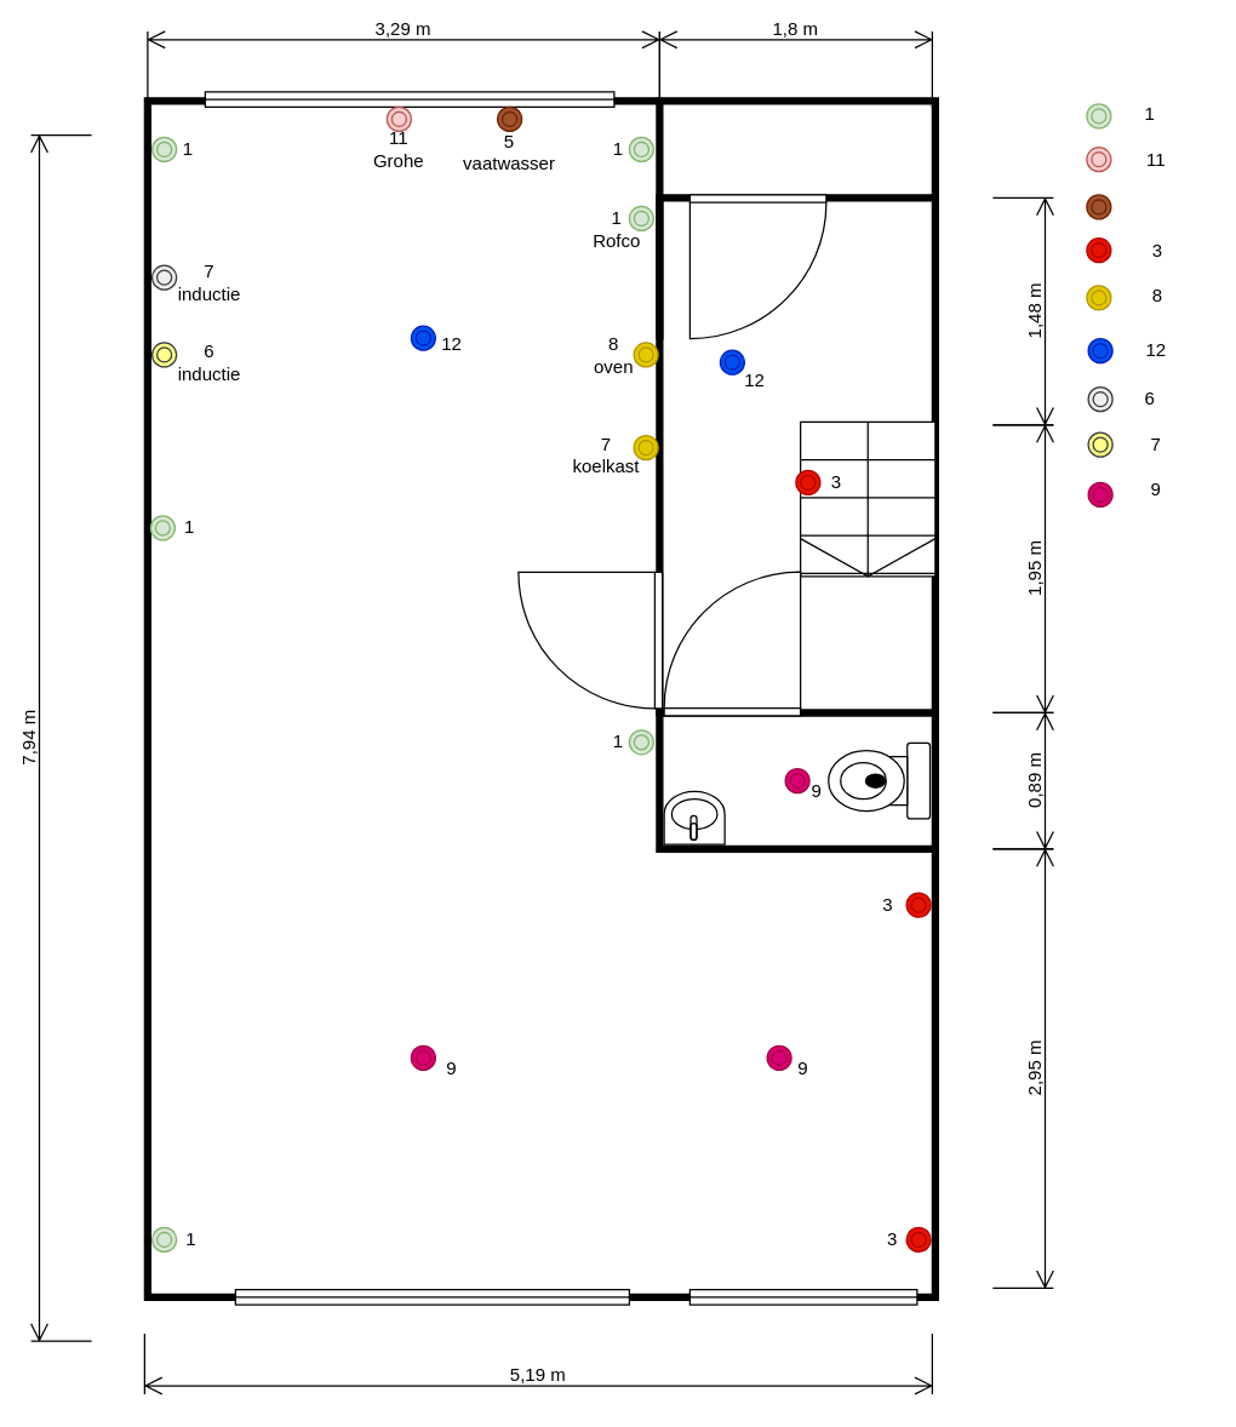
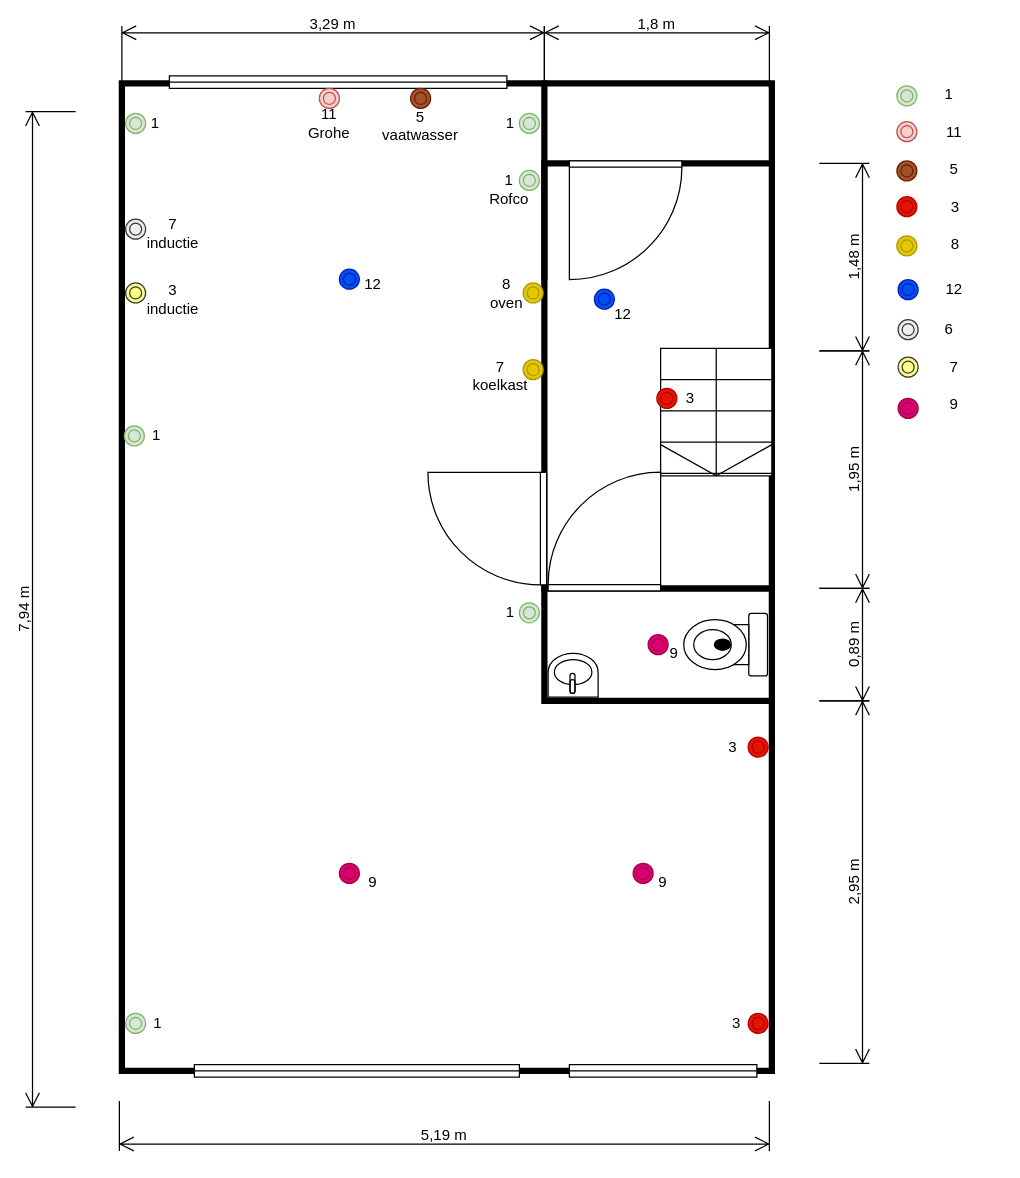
  <mxCell id="0" />
  <mxCell id="1" parent="0" />
  <mxCell id="2" value="" style="rounded=0;whiteSpace=wrap;html=1;strokeWidth=5;movable=1;resizable=1;rotatable=1;deletable=1;editable=1;locked=0;connectable=1;" parent="1" vertex="1"><mxGeometry x="97" y="66" width="520" height="790" as="geometry" /></mxCell>
  <mxCell id="3" value="3" style="text;html=1;strokeColor=none;fillColor=none;align=center;verticalAlign=middle;whiteSpace=wrap;rounded=0;" parent="1" vertex="1"><mxGeometry x="559" y="803" width="60" height="30" as="geometry" /></mxCell>
  <mxCell id="4" value="1" style="text;html=1;strokeColor=none;fillColor=none;align=center;verticalAlign=middle;whiteSpace=wrap;rounded=0;strokeWidth=1;" parent="1" vertex="1"><mxGeometry x="729" y="59.63" width="60" height="30" as="geometry" /></mxCell>
  <mxCell id="5" value="" style="rounded=0;whiteSpace=wrap;html=1;strokeWidth=5;" parent="1" vertex="1"><mxGeometry x="435" y="470" width="182" height="90" as="geometry" /></mxCell>
  <mxCell id="6" value="" style="rounded=0;whiteSpace=wrap;html=1;strokeWidth=5;" parent="1" vertex="1"><mxGeometry x="435" y="130" width="182" height="340" as="geometry" /></mxCell>
  <mxCell id="7" value="" style="verticalLabelPosition=bottom;html=1;verticalAlign=top;align=center;shape=mxgraph.floorplan.doorLeft;aspect=fixed;" parent="1" vertex="1"><mxGeometry x="455" y="128" width="90" height="95.63" as="geometry" /></mxCell>
  <mxCell id="8" value="" style="verticalLabelPosition=bottom;html=1;verticalAlign=top;align=center;shape=mxgraph.floorplan.doorLeft;aspect=fixed;rotation=90;" parent="1" vertex="1"><mxGeometry x="344" y="374.37" width="90" height="95.63" as="geometry" /></mxCell>
  <mxCell id="9" value="" style="verticalLabelPosition=bottom;html=1;verticalAlign=top;align=center;shape=mxgraph.floorplan.window;" parent="1" vertex="1"><mxGeometry x="155" y="851" width="260" height="10" as="geometry" /></mxCell>
  <mxCell id="10" value="" style="verticalLabelPosition=bottom;html=1;verticalAlign=top;align=center;shape=mxgraph.floorplan.window;" parent="1" vertex="1"><mxGeometry x="455" y="851" width="150" height="10" as="geometry" /></mxCell>
  <mxCell id="11" value="" style="verticalLabelPosition=bottom;html=1;verticalAlign=top;align=center;shape=mxgraph.floorplan.toilet;rotation=90;" parent="1" vertex="1"><mxGeometry x="555" y="481.5" width="50" height="67" as="geometry" /></mxCell>
  <mxCell id="12" value="" style="verticalLabelPosition=bottom;html=1;verticalAlign=top;align=center;shape=mxgraph.floorplan.sink_1;rotation=-180;" parent="1" vertex="1"><mxGeometry x="438" y="522" width="40" height="35" as="geometry" /></mxCell>
  <mxCell id="13" value="" style="verticalLabelPosition=bottom;html=1;verticalAlign=top;align=center;shape=mxgraph.floorplan.stairs;direction=south;" parent="1" vertex="1"><mxGeometry x="528" y="278" width="89" height="102" as="geometry" /></mxCell>
  <mxCell id="14" value="" style="verticalLabelPosition=bottom;html=1;verticalAlign=top;align=center;shape=mxgraph.floorplan.doorLeft;aspect=fixed;rotation=-180;" parent="1" vertex="1"><mxGeometry x="438" y="376.37" width="90" height="95.63" as="geometry" /></mxCell>
  <mxCell id="15" value="" style="verticalLabelPosition=bottom;html=1;verticalAlign=top;align=center;shape=mxgraph.floorplan.window;" parent="1" vertex="1"><mxGeometry x="135" y="60" width="270" height="10" as="geometry" /></mxCell>
  <mxCell id="16" value="" style="line;strokeWidth=5;direction=south;html=1;perimeter=backbonePerimeter;points=[];outlineConnect=0;" parent="1" vertex="1"><mxGeometry x="430" y="63.63" width="10" height="160" as="geometry" /></mxCell>
  <mxCell id="17" value="" style="ellipse;shape=doubleEllipse;whiteSpace=wrap;html=1;aspect=fixed;fillColor=#d5e8d4;strokeColor=#82b366;" parent="1" vertex="1"><mxGeometry x="717" y="68" width="16" height="16" as="geometry" /></mxCell>
  <mxCell id="18" value="" style="ellipse;shape=doubleEllipse;whiteSpace=wrap;html=1;aspect=fixed;fillColor=#d5e8d4;strokeColor=#82b366;" parent="1" vertex="1"><mxGeometry x="100" y="810" width="16" height="16" as="geometry" /></mxCell>
  <mxCell id="19" value="" style="ellipse;shape=doubleEllipse;whiteSpace=wrap;html=1;aspect=fixed;fillColor=#d5e8d4;strokeColor=#82b366;" parent="1" vertex="1"><mxGeometry x="415" y="135.63" width="16" height="16" as="geometry" /></mxCell>
  <mxCell id="20" value="" style="ellipse;shape=doubleEllipse;whiteSpace=wrap;html=1;aspect=fixed;fillColor=#e51400;strokeColor=#B20000;fontColor=#ffffff;" parent="1" vertex="1"><mxGeometry x="598" y="810" width="16" height="16" as="geometry" /></mxCell>
  <mxCell id="21" value="" style="ellipse;shape=doubleEllipse;whiteSpace=wrap;html=1;aspect=fixed;fillColor=#d5e8d4;strokeColor=#82b366;" parent="1" vertex="1"><mxGeometry x="415" y="90" width="16" height="16" as="geometry" /></mxCell>
  <mxCell id="22" value="" style="ellipse;shape=doubleEllipse;whiteSpace=wrap;html=1;aspect=fixed;fillColor=#d5e8d4;strokeColor=#82b366;" parent="1" vertex="1"><mxGeometry x="100" y="90" width="16" height="16" as="geometry" /></mxCell>
  <mxCell id="23" value="" style="ellipse;shape=doubleEllipse;whiteSpace=wrap;html=1;aspect=fixed;fillColor=#d5e8d4;strokeColor=#82b366;" parent="1" vertex="1"><mxGeometry x="99" y="340" width="16" height="16" as="geometry" /></mxCell>
  <mxCell id="24" value="1" style="text;html=1;strokeColor=none;fillColor=none;align=center;verticalAlign=middle;whiteSpace=wrap;rounded=0;" parent="1" vertex="1"><mxGeometry x="94" y="83" width="60" height="30" as="geometry" /></mxCell>
  <mxCell id="25" value="1" style="text;html=1;strokeColor=none;fillColor=none;align=center;verticalAlign=middle;whiteSpace=wrap;rounded=0;" parent="1" vertex="1"><mxGeometry x="378" y="83" width="60" height="30" as="geometry" /></mxCell>
  <mxCell id="26" value="&lt;div&gt;1&lt;br&gt;&lt;/div&gt;&lt;div&gt;Rofco&lt;/div&gt;" style="text;html=1;strokeColor=none;fillColor=none;align=center;verticalAlign=middle;whiteSpace=wrap;rounded=0;" parent="1" vertex="1"><mxGeometry x="377" y="135.63" width="60" height="30" as="geometry" /></mxCell>
  <mxCell id="27" value="1" style="text;html=1;strokeColor=none;fillColor=none;align=center;verticalAlign=middle;whiteSpace=wrap;rounded=0;" parent="1" vertex="1"><mxGeometry y="333" width="60" height="30" as="geometry" x="95" /></mxCell>
  <mxCell id="28" value="1" style="text;html=1;strokeColor=none;fillColor=none;align=center;verticalAlign=middle;whiteSpace=wrap;rounded=0;" parent="1" vertex="1"><mxGeometry x="96" y="803" width="60" height="30" as="geometry" /></mxCell>
  <mxCell id="29" value="" style="ellipse;shape=doubleEllipse;whiteSpace=wrap;html=1;aspect=fixed;fillColor=#f8cecc;strokeColor=#b85450;" parent="1" vertex="1"><mxGeometry x="717" y="96.63" width="16" height="16" as="geometry" /></mxCell>
  <mxCell id="30" value="" style="ellipse;shape=doubleEllipse;whiteSpace=wrap;html=1;aspect=fixed;fillColor=#f8cecc;strokeColor=#b85450;" parent="1" vertex="1"><mxGeometry x="255" y="70" width="16" height="16" as="geometry" /></mxCell>
  <mxCell id="31" value="&lt;div&gt;11&lt;br&gt;&lt;/div&gt;&lt;div&gt;Grohe&lt;/div&gt;" style="text;html=1;strokeColor=none;fillColor=none;align=center;verticalAlign=middle;whiteSpace=wrap;rounded=0;" parent="1" vertex="1"><mxGeometry x="233" y="83" width="60" height="30" as="geometry" /></mxCell>
  <mxCell id="32" value="" style="ellipse;shape=doubleEllipse;whiteSpace=wrap;html=1;aspect=fixed;fillColor=#a0522d;strokeColor=#6D1F00;fontColor=#ffffff;" parent="1" vertex="1"><mxGeometry x="328" y="70" width="16" height="16" as="geometry" /></mxCell>
  <mxCell id="33" value="&lt;div&gt;5&lt;/div&gt;&lt;div&gt;vaatwasser&lt;br&gt;&lt;/div&gt;" style="text;html=1;strokeColor=none;fillColor=none;align=center;verticalAlign=middle;whiteSpace=wrap;rounded=0;" parent="1" vertex="1"><mxGeometry x="306" y="85" width="60" height="30" as="geometry" /></mxCell>
  <mxCell id="34" value="" style="ellipse;shape=doubleEllipse;whiteSpace=wrap;html=1;aspect=fixed;fillColor=#a0522d;strokeColor=#6D1F00;fontColor=#ffffff;" parent="1" vertex="1"><mxGeometry x="717" y="128" width="16" height="16" as="geometry" /></mxCell>
  <mxCell id="35" value="11" style="text;html=1;strokeColor=none;fillColor=none;align=center;verticalAlign=middle;whiteSpace=wrap;rounded=0;" parent="1" vertex="1"><mxGeometry x="733" y="89.63" width="60" height="30" as="geometry" /></mxCell>
+ <mxCell id="36" value="5" style="text;html=1;strokeColor=none;fillColor=none;align=center;verticalAlign=middle;whiteSpace=wrap;rounded=0;" parent="1" vertex="1"><mxGeometry x="733" y="119.63" width="60" height="30" as="geometry" /></mxCell>
  <mxCell id="37" value="" style="ellipse;shape=doubleEllipse;whiteSpace=wrap;html=1;aspect=fixed;fillColor=#d5e8d4;strokeColor=#82b366;" parent="1" vertex="1"><mxGeometry x="415" y="481.5" width="16" height="16" as="geometry" /></mxCell>
  <mxCell id="38" value="1" style="text;html=1;strokeColor=none;fillColor=none;align=center;verticalAlign=middle;whiteSpace=wrap;rounded=0;" parent="1" vertex="1"><mxGeometry x="378" y="473.5" width="60" height="30" as="geometry" /></mxCell>
  <mxCell id="39" value="" style="ellipse;shape=doubleEllipse;whiteSpace=wrap;html=1;aspect=fixed;fillColor=#e51400;strokeColor=#B20000;fontColor=#ffffff;" parent="1" vertex="1"><mxGeometry x="598" y="589" width="16" height="16" as="geometry" /></mxCell>
  <mxCell id="40" value="3" style="text;html=1;strokeColor=none;fillColor=none;align=center;verticalAlign=middle;whiteSpace=wrap;rounded=0;" parent="1" vertex="1"><mxGeometry x="556" y="582" width="60" height="30" as="geometry" /></mxCell>
  <mxCell id="41" value="3" style="text;html=1;strokeColor=none;fillColor=none;align=center;verticalAlign=middle;whiteSpace=wrap;rounded=0;" parent="1" vertex="1"><mxGeometry x="734" y="149.63" width="60" height="30" as="geometry" /></mxCell>
  <mxCell id="42" value="" style="ellipse;shape=doubleEllipse;whiteSpace=wrap;html=1;aspect=fixed;fillColor=#e51400;strokeColor=#B20000;fontColor=#ffffff;" parent="1" vertex="1"><mxGeometry x="717" y="156.63" width="16" height="16" as="geometry" /></mxCell>
  <mxCell id="43" value="" style="ellipse;shape=doubleEllipse;whiteSpace=wrap;html=1;aspect=fixed;fillColor=#e51400;strokeColor=#B20000;fontColor=#ffffff;" parent="1" vertex="1"><mxGeometry x="525" y="310" width="16" height="16" as="geometry" /></mxCell>
  <mxCell id="44" value="3" style="text;html=1;strokeColor=none;fillColor=none;align=center;verticalAlign=middle;whiteSpace=wrap;rounded=0;" parent="1" vertex="1"><mxGeometry x="522" y="303" width="60" height="30" as="geometry" /></mxCell>
  <mxCell id="45" value="" style="ellipse;shape=doubleEllipse;whiteSpace=wrap;html=1;aspect=fixed;fillColor=#e3c800;strokeColor=#B09500;fontColor=#000000;" parent="1" vertex="1"><mxGeometry x="717" y="188" width="16" height="16" as="geometry" /></mxCell>
  <mxCell id="46" value="" style="ellipse;shape=doubleEllipse;whiteSpace=wrap;html=1;aspect=fixed;fillColor=#e3c800;strokeColor=#B09500;fontColor=#000000;" parent="1" vertex="1"><mxGeometry x="418" y="225.63" width="16" height="16" as="geometry" /></mxCell>
  <mxCell id="47" value="&lt;div&gt;8&lt;/div&gt;&lt;div&gt;oven&lt;br&gt;&lt;/div&gt;" style="text;html=1;strokeColor=none;fillColor=none;align=center;verticalAlign=middle;whiteSpace=wrap;rounded=0;" parent="1" vertex="1"><mxGeometry x="375" y="218.63" width="60" height="30" as="geometry" /></mxCell>
  <mxCell id="48" value="" style="ellipse;shape=doubleEllipse;whiteSpace=wrap;html=1;aspect=fixed;fillColor=#e3c800;strokeColor=#B09500;fontColor=#000000;" parent="1" vertex="1"><mxGeometry x="418" y="287" width="16" height="16" as="geometry" /></mxCell>
  <mxCell id="49" value="8" style="text;html=1;strokeColor=none;fillColor=none;align=center;verticalAlign=middle;whiteSpace=wrap;rounded=0;" parent="1" vertex="1"><mxGeometry x="734" y="179.63" width="60" height="30" as="geometry" /></mxCell>
  <mxCell id="50" value="&lt;div&gt;7&lt;/div&gt;&lt;div&gt;koelkast&lt;br&gt;&lt;/div&gt;" style="text;html=1;strokeColor=none;fillColor=none;align=center;verticalAlign=middle;whiteSpace=wrap;rounded=0;" parent="1" vertex="1"><mxGeometry x="370" y="285" width="60" height="30" as="geometry" /></mxCell>
  <mxCell id="51" value="" style="ellipse;shape=doubleEllipse;whiteSpace=wrap;html=1;aspect=fixed;fillColor=#0050ef;strokeColor=#001DBC;fontColor=#ffffff;" parent="1" vertex="1"><mxGeometry x="271" y="214.63" width="16" height="16" as="geometry" /></mxCell>
  <mxCell id="52" value="" style="ellipse;shape=doubleEllipse;whiteSpace=wrap;html=1;aspect=fixed;fillColor=#0050ef;strokeColor=#001DBC;fontColor=#ffffff;" parent="1" vertex="1"><mxGeometry x="718" y="223" width="16" height="16" as="geometry" /></mxCell>
  <mxCell id="53" value="12" style="text;html=1;strokeColor=none;fillColor=none;align=center;verticalAlign=middle;whiteSpace=wrap;rounded=0;" parent="1" vertex="1"><mxGeometry x="733" y="216" width="60" height="30" as="geometry" /></mxCell>
  <mxCell id="54" value="12" style="text;html=1;strokeColor=none;fillColor=none;align=center;verticalAlign=middle;whiteSpace=wrap;rounded=0;" parent="1" vertex="1"><mxGeometry x="268" y="211.63" width="60" height="30" as="geometry" /></mxCell>
  <mxCell id="55" value="" style="ellipse;shape=doubleEllipse;whiteSpace=wrap;html=1;aspect=fixed;fillColor=#eeeeee;strokeColor=#36393d;" parent="1" vertex="1"><mxGeometry x="100" y="174.63" width="16" height="16" as="geometry" /></mxCell>
  <mxCell id="56" value="" style="ellipse;shape=doubleEllipse;whiteSpace=wrap;html=1;aspect=fixed;fillColor=#eeeeee;strokeColor=#36393d;" parent="1" vertex="1"><mxGeometry x="718" y="255" width="16" height="16" as="geometry" /></mxCell>
  <mxCell id="57" value="6" style="text;html=1;strokeColor=none;fillColor=none;align=center;verticalAlign=middle;whiteSpace=wrap;rounded=0;" parent="1" vertex="1"><mxGeometry x="729" y="248" width="60" height="30" as="geometry" /></mxCell>
  <mxCell id="58" value="" style="ellipse;shape=doubleEllipse;whiteSpace=wrap;html=1;aspect=fixed;fillColor=#ffff88;strokeColor=#36393d;" parent="1" vertex="1"><mxGeometry x="100" y="225.63" width="16" height="16" as="geometry" /></mxCell>
  <mxCell id="59" value="&lt;div&gt;7&lt;/div&gt;&lt;div&gt;inductie&lt;/div&gt;" style="text;html=1;strokeColor=none;fillColor=none;align=center;verticalAlign=middle;whiteSpace=wrap;rounded=0;" parent="1" vertex="1"><mxGeometry x="108" y="170.63" width="60" height="30" as="geometry" /></mxCell>
- <mxCell id="60" value="&lt;div&gt;6&lt;/div&gt;&lt;div&gt;inductie&lt;/div&gt;" style="text;html=1;strokeColor=none;fillColor=none;align=center;verticalAlign=middle;whiteSpace=wrap;rounded=0;" parent="1" vertex="1"><mxGeometry x="108" y="223.63" width="60" height="30" as="geometry" /></mxCell>
+ <mxCell id="60" value="&lt;div&gt;3&lt;/div&gt;&lt;div&gt;inductie&lt;/div&gt;" style="text;html=1;strokeColor=none;fillColor=none;align=center;verticalAlign=middle;whiteSpace=wrap;rounded=0;" parent="1" vertex="1"><mxGeometry x="108" y="223.63" width="60" height="30" as="geometry" /></mxCell>
  <mxCell id="61" value="" style="ellipse;shape=doubleEllipse;whiteSpace=wrap;html=1;aspect=fixed;fillColor=#ffff88;strokeColor=#36393d;" parent="1" vertex="1"><mxGeometry x="718" y="285" width="16" height="16" as="geometry" /></mxCell>
  <mxCell id="62" value="7" style="text;html=1;strokeColor=none;fillColor=none;align=center;verticalAlign=middle;whiteSpace=wrap;rounded=0;" parent="1" vertex="1"><mxGeometry x="733" y="278" width="60" height="30" as="geometry" /></mxCell>
  <mxCell id="63" value="" style="ellipse;shape=doubleEllipse;whiteSpace=wrap;html=1;aspect=fixed;fillColor=#d80073;strokeColor=#A50040;fontColor=#ffffff;" parent="1" vertex="1"><mxGeometry x="271" y="690" width="16" height="16" as="geometry" /></mxCell>
  <mxCell id="64" value="" style="ellipse;shape=doubleEllipse;whiteSpace=wrap;html=1;aspect=fixed;fillColor=#d80073;strokeColor=#A50040;fontColor=#ffffff;" parent="1" vertex="1"><mxGeometry x="506" y="690" width="16" height="16" as="geometry" /></mxCell>
  <mxCell id="65" value="" style="ellipse;shape=doubleEllipse;whiteSpace=wrap;html=1;aspect=fixed;fillColor=#d80073;strokeColor=#A50040;fontColor=#ffffff;" parent="1" vertex="1"><mxGeometry x="718" y="318" width="16" height="16" as="geometry" /></mxCell>
  <mxCell id="66" value="9" style="text;html=1;strokeColor=none;fillColor=none;align=center;verticalAlign=middle;whiteSpace=wrap;rounded=0;" parent="1" vertex="1"><mxGeometry x="733" y="308" width="60" height="30" as="geometry" /></mxCell>
  <mxCell id="67" value="9" style="text;html=1;strokeColor=none;fillColor=none;align=center;verticalAlign=middle;whiteSpace=wrap;rounded=0;" parent="1" vertex="1"><mxGeometry x="268" y="690" width="60" height="30" as="geometry" /></mxCell>
  <mxCell id="68" value="9" style="text;html=1;strokeColor=none;fillColor=none;align=center;verticalAlign=middle;whiteSpace=wrap;rounded=0;" parent="1" vertex="1"><mxGeometry x="500" y="690" width="60" height="30" as="geometry" /></mxCell>
  <mxCell id="69" value="" style="ellipse;shape=doubleEllipse;whiteSpace=wrap;html=1;aspect=fixed;fillColor=#d80073;strokeColor=#A50040;fontColor=#ffffff;" parent="1" vertex="1"><mxGeometry x="518" y="507" width="16" height="16" as="geometry" /></mxCell>
  <mxCell id="70" value="9" style="text;html=1;strokeColor=none;fillColor=none;align=center;verticalAlign=middle;whiteSpace=wrap;rounded=0;" parent="1" vertex="1"><mxGeometry x="509" y="507" width="60" height="30" as="geometry" /></mxCell>
  <mxCell id="71" value="" style="ellipse;shape=doubleEllipse;whiteSpace=wrap;html=1;aspect=fixed;fillColor=#0050ef;strokeColor=#001DBC;fontColor=#ffffff;" parent="1" vertex="1"><mxGeometry x="475" y="230.63" width="16" height="16" as="geometry" /></mxCell>
  <mxCell id="72" value="12" style="text;html=1;strokeColor=none;fillColor=none;align=center;verticalAlign=middle;whiteSpace=wrap;rounded=0;" parent="1" vertex="1"><mxGeometry x="468" y="236" width="60" height="30" as="geometry" /></mxCell>
  <mxCell id="73" value="&lt;div&gt;7,94 m&lt;/div&gt;" style="shape=dimension;direction=south;whiteSpace=wrap;html=1;align=center;points=[];verticalAlign=top;labelBackgroundColor=none;horizontal=0;spacingTop=-15;" parent="1" vertex="1"><mxGeometry x="20" y="88.63" width="40" height="796.37" as="geometry" /></mxCell>
  <mxCell id="74" value="&lt;div&gt;1,48 m&lt;/div&gt;" style="shape=dimension;direction=north;whiteSpace=wrap;html=1;align=center;points=[];verticalAlign=bottom;labelBackgroundColor=none;horizontal=0;spacingBottom=3;" parent="1" vertex="1"><mxGeometry x="655" y="130" width="40" height="150" as="geometry" /></mxCell>
  <mxCell id="75" value="1,95 m" style="shape=dimension;direction=north;whiteSpace=wrap;html=1;align=center;points=[];verticalAlign=bottom;labelBackgroundColor=none;horizontal=0;spacingBottom=3;" parent="1" vertex="1"><mxGeometry x="655" y="280" width="40" height="190" as="geometry" /></mxCell>
  <mxCell id="76" value="&lt;div&gt;0,89 m&lt;/div&gt;" style="shape=dimension;direction=north;whiteSpace=wrap;html=1;align=center;points=[];verticalAlign=bottom;labelBackgroundColor=none;horizontal=0;spacingBottom=3;" parent="1" vertex="1"><mxGeometry x="655" y="470" width="40" height="90" as="geometry" /></mxCell>
  <mxCell id="77" value="2,95 m" style="shape=dimension;direction=north;whiteSpace=wrap;html=1;align=center;points=[];verticalAlign=bottom;labelBackgroundColor=none;horizontal=0;spacingBottom=3;" parent="1" vertex="1"><mxGeometry x="655" y="560" width="40" height="290" as="geometry" /></mxCell>
  <mxCell id="78" value="5,19 m" style="shape=dimension;whiteSpace=wrap;html=1;align=center;points=[];verticalAlign=bottom;spacingBottom=3;labelBackgroundColor=none;" vertex="1" parent="1"><mxGeometry y="880" width="520" height="40" as="geometry" x="95" /></mxCell>
  <mxCell id="79" value="3,29 m" style="shape=dimension;direction=west;whiteSpace=wrap;html=1;align=center;points=[];verticalAlign=top;spacingTop=-15;labelBackgroundColor=none;" vertex="1" parent="1"><mxGeometry x="97" width="338" height="50" as="geometry" y="20" /></mxCell>
  <mxCell id="80" value="1,8 m" style="shape=dimension;direction=west;whiteSpace=wrap;html=1;align=center;points=[];verticalAlign=top;spacingTop=-15;labelBackgroundColor=none;" vertex="1" parent="1"><mxGeometry x="435" width="180" height="50" as="geometry" y="20" /></mxCell>
